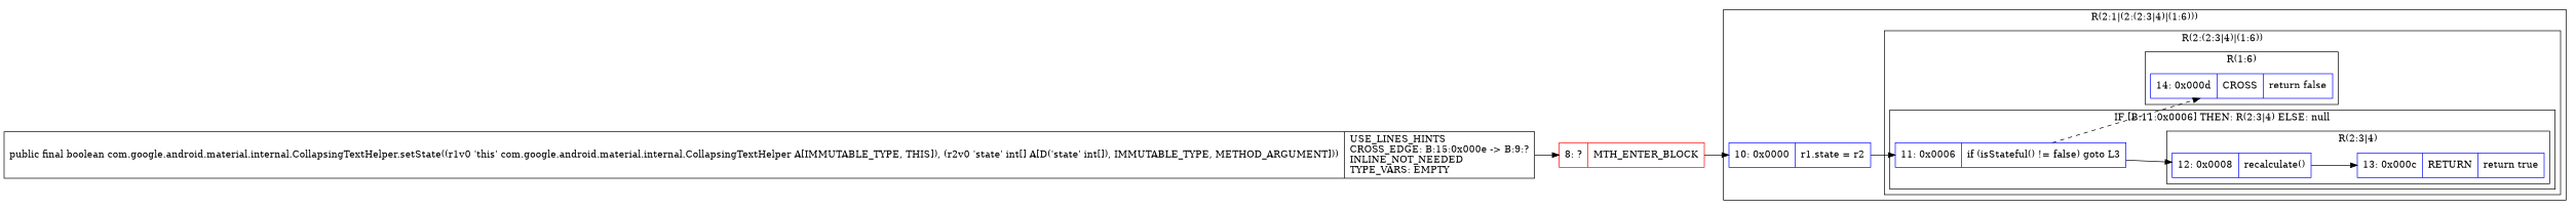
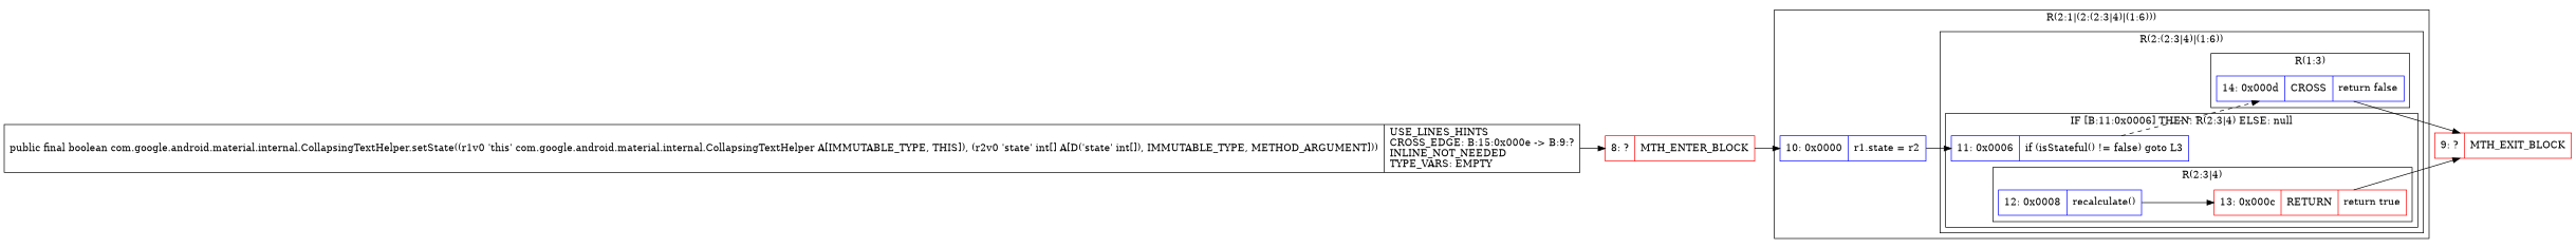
  digraph {
    rankdir=LR
    node [color=blue shape=record]
    n1 [label="{12\:\ 0x0008|recalculate()\l}"]
-   n2 [label="{13\:\ 0x000c|RETURN\l|return true\l}"]
+   n2 [color=red label="{13\:\ 0x000c|RETURN\l|return true\l}"]
    n3 [label="{11\:\ 0x0006|if (isStateful() != false) goto L3\l}"]
    n4 [label="{14\:\ 0x000d|CROSS\l|return false\l}"]
    n5 [label="{10\:\ 0x0000|r1.state = r2\l}"]
+   n6 [color=red label="{9\:\ ?|MTH_EXIT_BLOCK\l}"]
    n7 [color=red label="{8\:\ ?|MTH_ENTER_BLOCK\l}"]
    n8 [label="{public final boolean com.google.android.material.internal.CollapsingTextHelper.setState((r1v0 'this' com.google.android.material.internal.CollapsingTextHelper A[IMMUTABLE_TYPE, THIS]), (r2v0 'state' int[] A[D('state' int[]), IMMUTABLE_TYPE, METHOD_ARGUMENT]))  | USE_LINES_HINTS\lCROSS_EDGE: B:15:0x000e \-\> B:9:?\lINLINE_NOT_NEEDED\lTYPE_VARS: EMPTY\l}" color=""]
    subgraph cluster_1 {
      label="R(2:1|(2:(2:3|4)|(1:6)))"
      n5
      subgraph cluster_2 {
        label="R(2:(2:3|4)|(1:6))"
        subgraph cluster_3 {
          label="IF [B:11:0x0006] THEN: R(2:3|4) ELSE: null"
          n3
          subgraph cluster_4 {
            label="R(2:3|4)"
            n1
            n2
          }
        }
        subgraph cluster_5 {
-         label="R(1:6)"
+         label="R(1:3)"
          n4
        }
      }
    }
    n1 -> n2
-   n3 -> n1
+   n2 -> n6
    n3 -> n4 [style=dashed]
+   n4 -> n6
    n5 -> n3
    n7 -> n5
    n8 -> n7
  }
